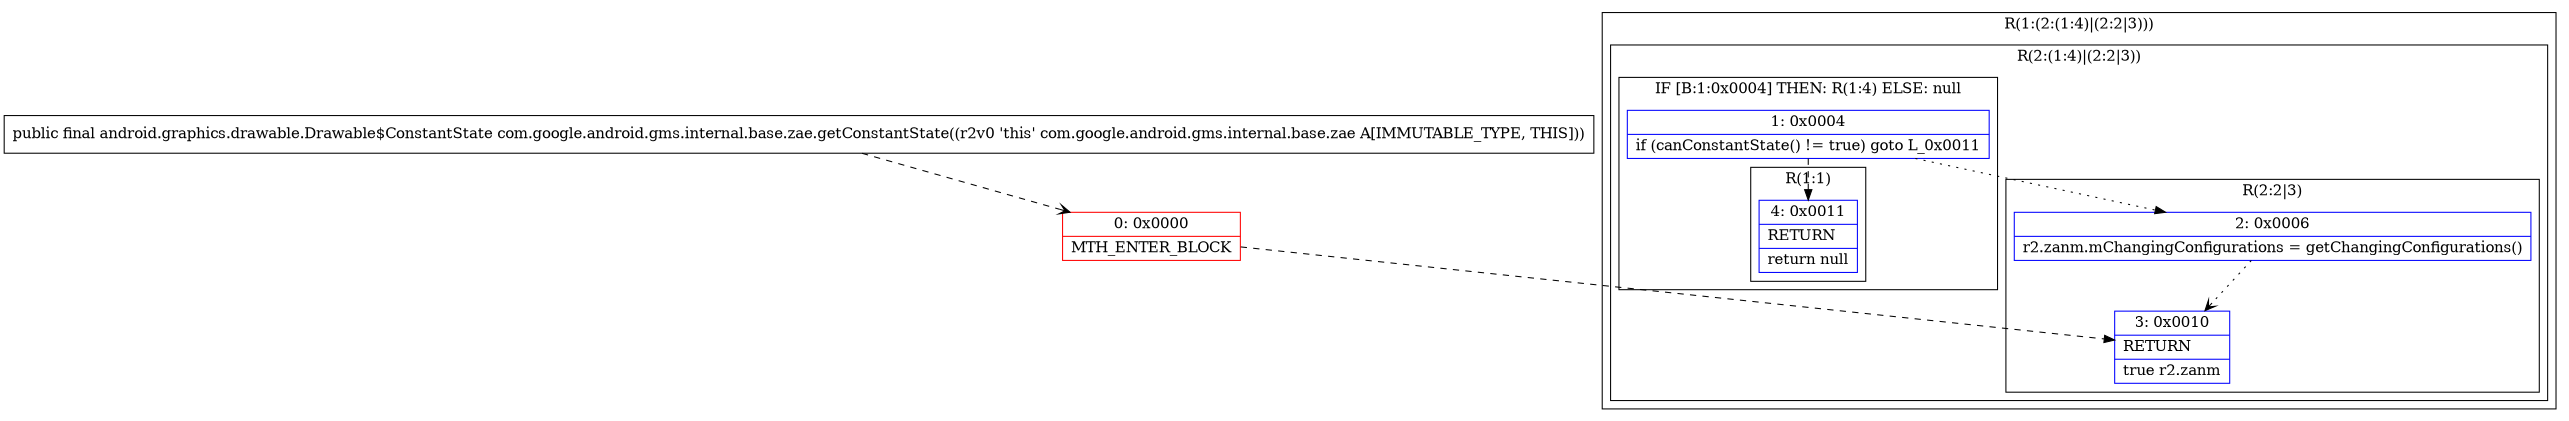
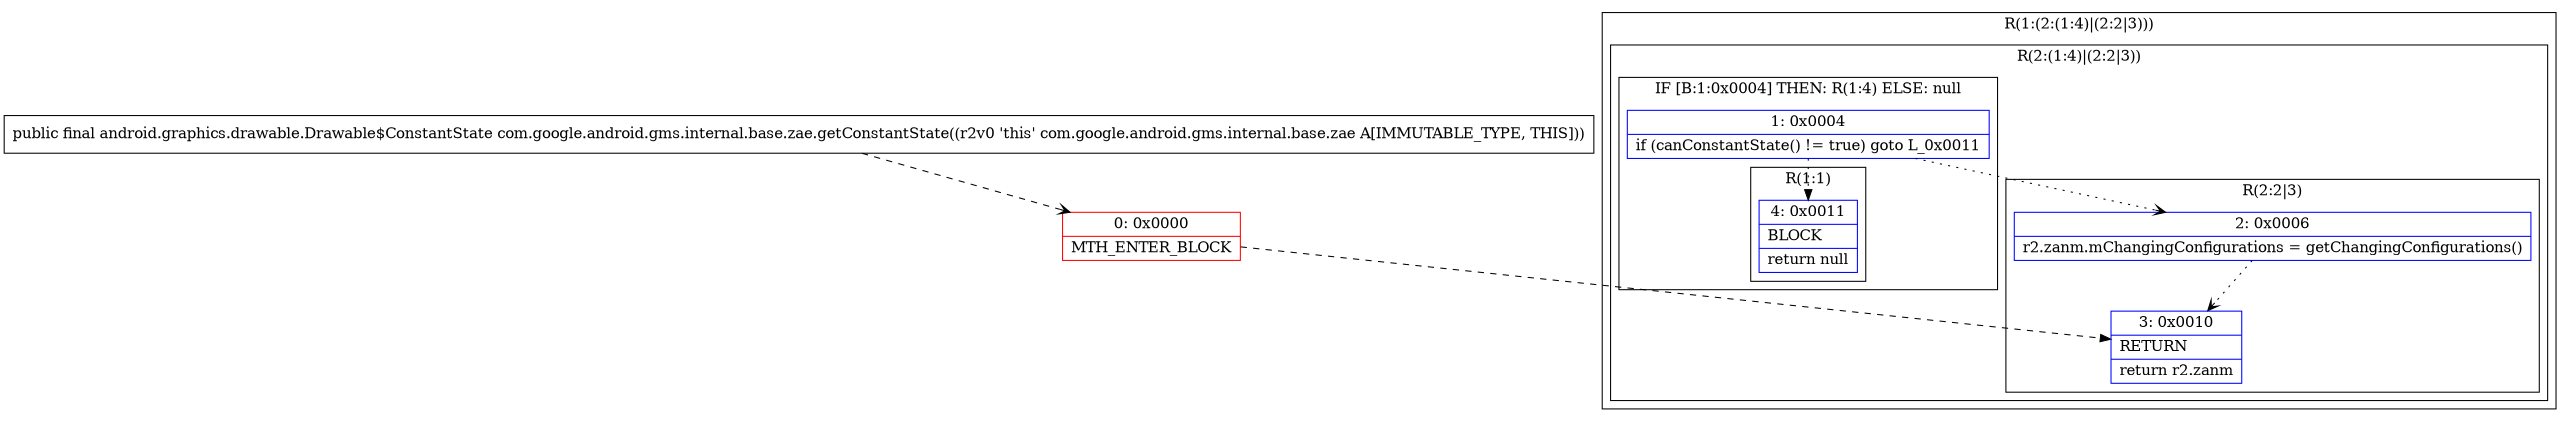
  digraph {
    fontname="DejaVu Serif"
    node [color=blue fontname="DejaVu Serif" shape=record]
    edge [arrowhead=normal fontname="DejaVu Serif" style=dotted]
-   n1 [label="{4\:\ 0x0011|RETURN\l|return null\l}"]
+   n1 [label="{4\:\ 0x0011|BLOCK\l|return null\l}"]
    n2 [label="{1\:\ 0x0004|if (canConstantState() != true) goto L_0x0011\l}"]
    n3 [label="{2\:\ 0x0006|r2.zanm.mChangingConfigurations = getChangingConfigurations()\l}"]
-   n4 [label="{3\:\ 0x0010|RETURN\l|true r2.zanm\l}"]
+   n4 [label="{3\:\ 0x0010|RETURN\l|return r2.zanm\l}"]
    n5 [color=red label="{0\:\ 0x0000|MTH_ENTER_BLOCK\l}"]
    n6 [label="{public final android.graphics.drawable.Drawable$ConstantState com.google.android.gms.internal.base.zae.getConstantState((r2v0 'this' com.google.android.gms.internal.base.zae A[IMMUTABLE_TYPE, THIS])) }" color=""]
    subgraph cluster_1 {
      label="R(1:(2:(1:4)|(2:2|3)))"
      subgraph cluster_2 {
        label="R(2:(1:4)|(2:2|3))"
        subgraph cluster_3 {
          label="IF [B:1:0x0004] THEN: R(1:4) ELSE: null"
          n2
          subgraph cluster_4 {
            label="R(1:1)"
            n1
          }
        }
        subgraph cluster_5 {
          label="R(2:2|3)"
          n3
          n4
        }
      }
    }
-   n2 -> n1 [style=dashed]
-   n2 -> n3
+   n2 -> n1
+   n2 -> n3 [arrowhead=vee]
    n3 -> n4 [arrowhead=vee]
    n5 -> n4 [style=dashed]
    n6 -> n5 [arrowhead=vee style=dashed]
  }
